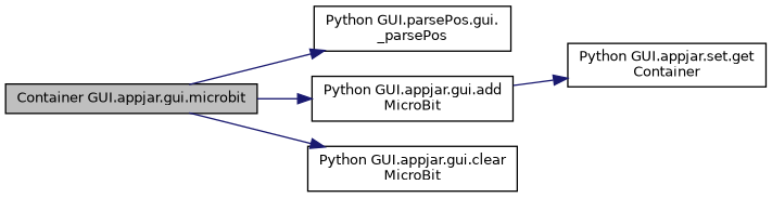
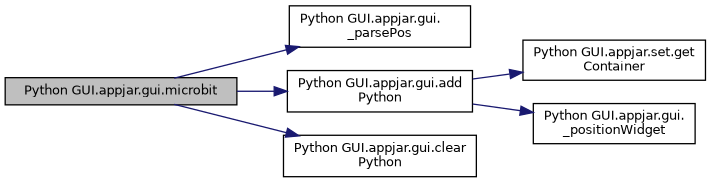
  digraph {
    rankdir=LR
    node [color=black fillcolor=white fontname=Helvetica fontsize=10 shape=record style=filled]
    edge [color=midnightblue fontname=Helvetica fontsize=10 labelfontname=Helvetica labelfontsize=10 style=solid]
-   n1 [fillcolor=grey75 fontcolor=black height=0.2 label="Container GUI.appjar.gui.microbit" width=0.4]
-   n2 [height=0.2 label="Python GUI.parsePos.gui.\l_parsePos" width=0.4]
-   n3 [height=0.2 label="Python GUI.appjar.gui.add\lMicroBit" width=0.4]
-   n4 [height=0.2 label="Python GUI.appjar.gui.clear\lMicroBit" width=0.4]
+   n1 [fillcolor=grey75 fontcolor=black height=0.2 label="Python GUI.appjar.gui.microbit" width=0.4]
+   n2 [height=0.2 label="Python GUI.appjar.gui.\l_parsePos" width=0.4]
+   n3 [height=0.2 label="Python GUI.appjar.gui.add\lPython" width=0.4]
+   n4 [height=0.2 label="Python GUI.appjar.gui.clear\lPython" width=0.4]
    n5 [height=0.2 label="Python GUI.appjar.set.get\lContainer" width=0.4]
+   n6 [height=0.2 label="Python GUI.appjar.gui.\l_positionWidget" width=0.4]
    n1 -> n2
    n1 -> n3
    n1 -> n4
    n3 -> n5
+   n3 -> n6
  }
